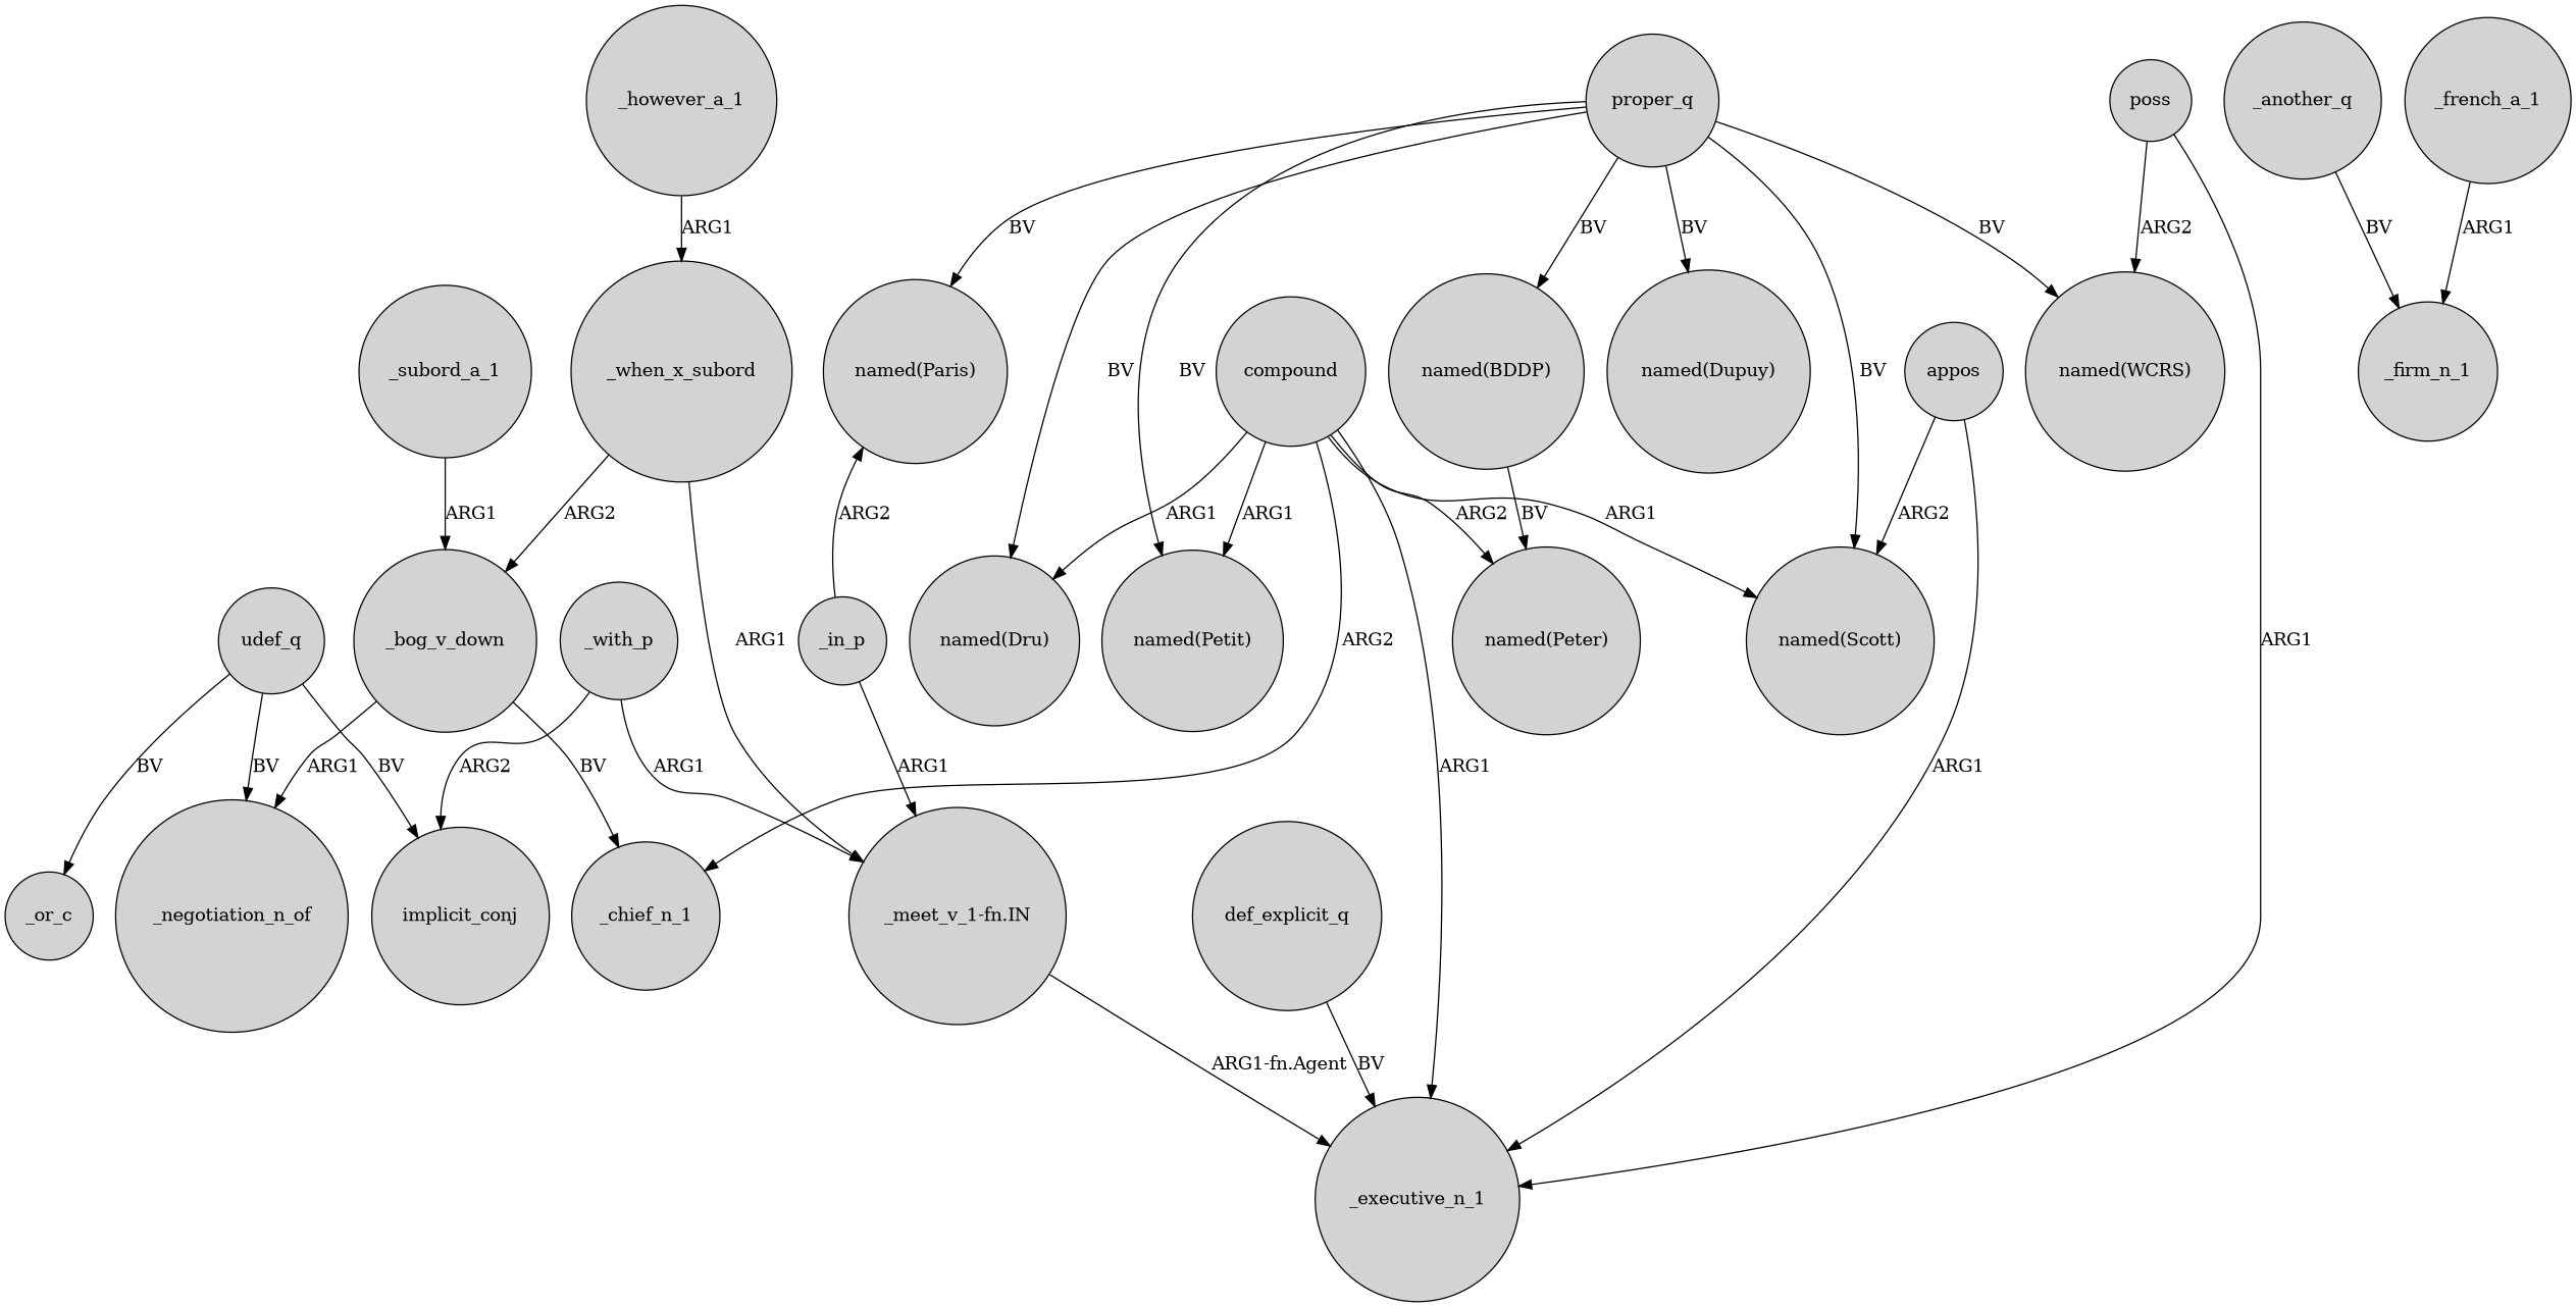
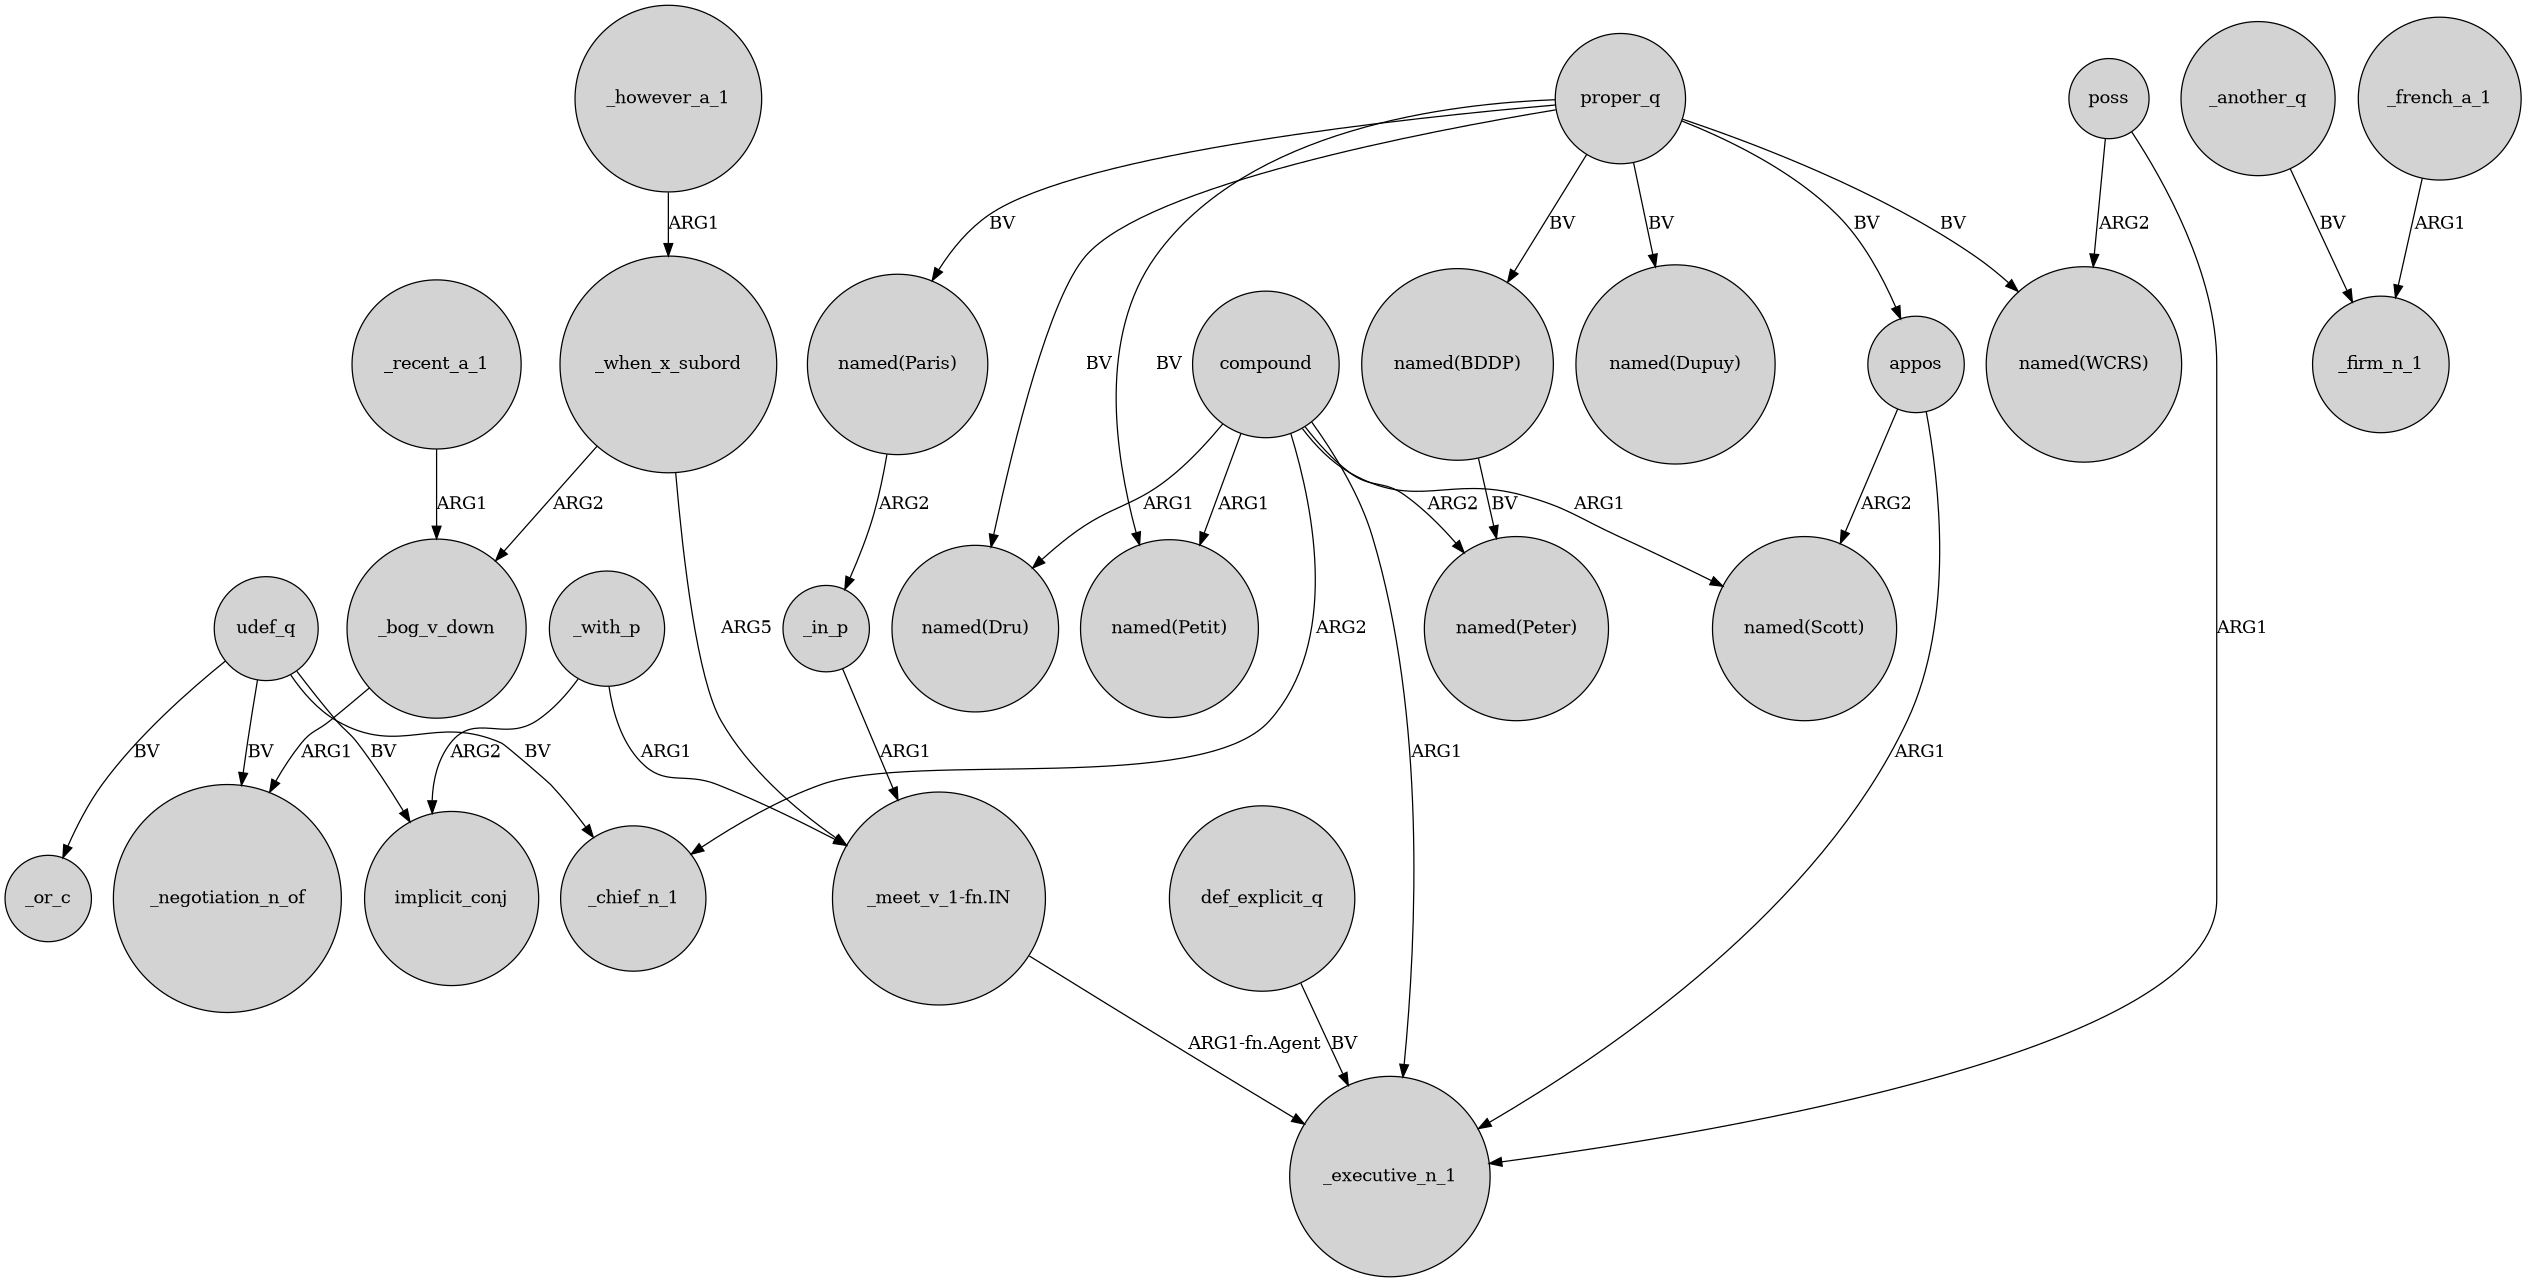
  digraph {
    node [shape=circle style=filled]
    udef_q
    _negotiation_n_of
    implicit_conj
    _or_c
    _chief_n_1
    _another_q
    _firm_n_1
    compound
    "named(Dru)"
    "named(Scott)"
    "named(Petit)"
    _executive_n_1
    "named(Peter)"
    _however_a_1
    _when_x_subord
    "_meet_v_1-fn.IN"
    _bog_v_down
    proper_q
    "named(Dupuy)"
    "named(WCRS)"
    "named(BDDP)"
    "named(Paris)"
    poss
    _in_p
    def_explicit_q
    appos
    _with_p
-   _recent_a_1 [label=_subord_a_1]
+   _recent_a_1
    _french_a_1
    udef_q -> _negotiation_n_of [label=BV]
    udef_q -> implicit_conj [label=BV]
    udef_q -> _or_c [label=BV]
-   _bog_v_down -> _chief_n_1 [label=BV]
+   udef_q -> _chief_n_1 [label=BV]
    _another_q -> _firm_n_1 [label=BV]
    compound -> _chief_n_1 [label=ARG2]
    compound -> "named(Dru)" [label=ARG1]
    compound -> "named(Scott)" [label=ARG1]
    compound -> "named(Petit)" [label=ARG1]
    compound -> _executive_n_1 [label=ARG1]
    compound -> "named(Peter)" [label=ARG2]
    _however_a_1 -> _when_x_subord [label=ARG1]
-   _when_x_subord -> "_meet_v_1-fn.IN" [label=ARG1]
+   _when_x_subord -> "_meet_v_1-fn.IN" [label=ARG5]
    _when_x_subord -> _bog_v_down [label=ARG2]
    "_meet_v_1-fn.IN" -> _executive_n_1 [label="ARG1-fn.Agent"]
    _bog_v_down -> _negotiation_n_of [label=ARG1]
    proper_q -> "named(Dru)" [label=BV]
-   proper_q -> "named(Scott)" [label=BV]
+   proper_q -> appos [label=BV]
    proper_q -> "named(Petit)" [label=BV]
    proper_q -> "named(Dupuy)" [label=BV]
    proper_q -> "named(WCRS)" [label=BV]
    proper_q -> "named(BDDP)" [label=BV]
    proper_q -> "named(Paris)" [label=BV]
    "named(BDDP)" -> "named(Peter)" [label=BV]
    poss -> _executive_n_1 [label=ARG1]
    poss -> "named(WCRS)" [label=ARG2]
    _in_p -> "_meet_v_1-fn.IN" [label=ARG1]
-   _in_p -> "named(Paris)" [label=ARG2]
+   "named(Paris)" -> _in_p [label=ARG2]
    def_explicit_q -> _executive_n_1 [label=BV]
    appos -> "named(Scott)" [label=ARG2]
    appos -> _executive_n_1 [label=ARG1]
    _with_p -> implicit_conj [label=ARG2]
    _with_p -> "_meet_v_1-fn.IN" [label=ARG1]
    _recent_a_1 -> _bog_v_down [label=ARG1]
    _french_a_1 -> _firm_n_1 [label=ARG1]
  }
